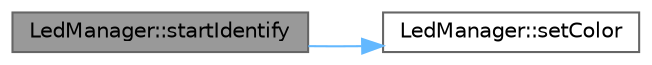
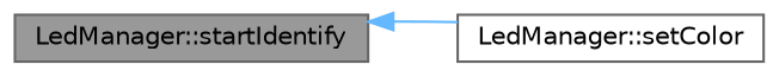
  digraph {
    rankdir=LR
    node [fontname=Helvetica fontsize=10 shape=box style=filled]
    n1 [color=gray40 fillcolor=grey60 fontcolor=black height=0.2 label="LedManager::startIdentify" width=0.4]
    n2 [color=grey40 fillcolor=white height=0.2 label="LedManager::setColor" width=0.4]
-   n1 -> n2 [color=steelblue1 fontname=Helvetica fontsize=10 labelfontname=Helvetica labelfontsize=10 style=solid]
+   n2 -> n1 [color=steelblue1 fontname=Helvetica fontsize=10 labelfontname=Helvetica labelfontsize=10 style=solid]
  }
